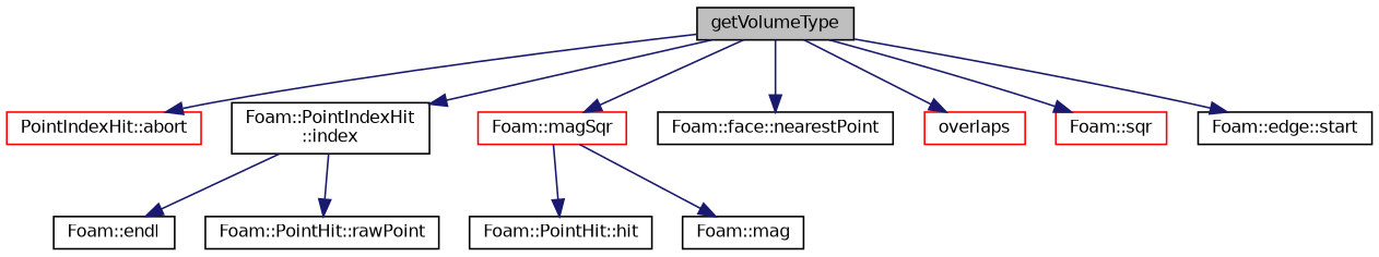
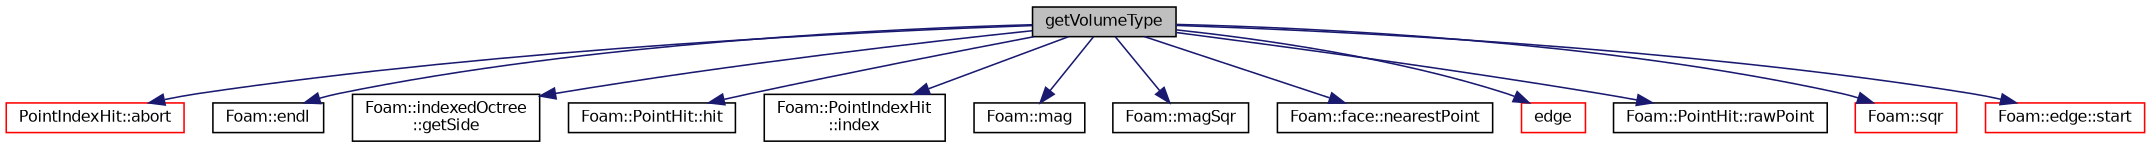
  digraph {
    rankdir=TB
    node [color=black fontname=Helvetica fontsize=10 shape=record]
    edge [color=midnightblue fontname=Helvetica fontsize=10 labelfontname=Helvetica labelfontsize=10 style=solid]
    n1 [fillcolor=grey75 fontcolor=black height=0.2 label=getVolumeType style=filled width=0.4]
    n2 [color=red height=0.2 label="PointIndexHit::abort" width=0.4]
    n3 [height=0.2 label="Foam::endl" width=0.4]
+   n4 [height=0.2 label="Foam::indexedOctree\l::getSide" width=0.4]
    n5 [height=0.2 label="Foam::PointHit::hit" width=0.4]
    n6 [height=0.2 label="Foam::PointIndexHit\l::index" width=0.4]
    n7 [height=0.2 label="Foam::mag" width=0.4]
-   n8 [color=red height=0.2 label="Foam::magSqr" width=0.4]
+   n8 [height=0.2 label="Foam::magSqr" width=0.4]
    n9 [height=0.2 label="Foam::face::nearestPoint" width=0.4]
-   n10 [color=red height=0.2 label=overlaps width=0.4]
+   n10 [color=red height=0.2 label="edge" width=0.4]
    n11 [height=0.2 label="Foam::PointHit::rawPoint" width=0.4]
    n12 [color=red height=0.2 label="Foam::sqr" width=0.4]
-   n13 [height=0.2 label="Foam::edge::start" width=0.4]
+   n13 [color=red height=0.2 label="Foam::edge::start" width=0.4]
    n1 -> n2
-   n6 -> n3
-   n8 -> n5
+   n1 -> n3
+   n1 -> n4
+   n1 -> n5
    n1 -> n6
-   n8 -> n7
+   n1 -> n7
    n1 -> n8
    n1 -> n9
    n1 -> n10
-   n6 -> n11
+   n1 -> n11
    n1 -> n12
    n1 -> n13
  }
